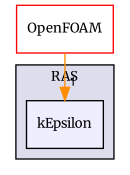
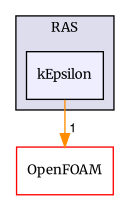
  digraph {
    compound=true
    fontname=Merriweather
    node [fontname=Merriweather fontsize=10 shape=box]
    n1 [fillcolor="#eeeeff" label=kEpsilon pencolor=black style=filled]
    n2 [color=red label=OpenFOAM]
    subgraph cluster_1 {
      bgcolor="#ddddee"
      fontsize=10
      label=RAS
      pencolor=black
      n1
    }
-   n2 -> n1 [headlabel=1 labeldistance=1.5 labelfontname=FreeSans labelfontsize=10 color=darkorange fontname=Merriweather]
+   n1 -> n2 [headlabel=1 labeldistance=1.5 labelfontname=FreeSans labelfontsize=10 color=darkorange fontname=Merriweather]
  }
